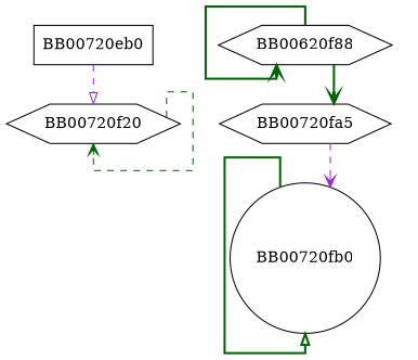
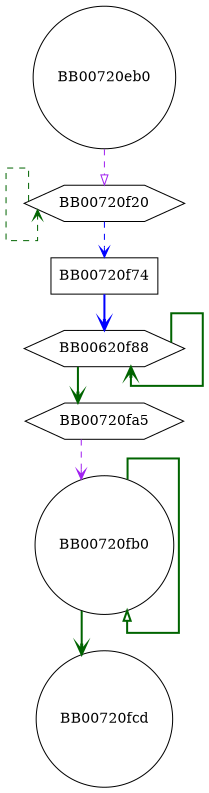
  digraph {
    splines=ortho
    node [shape=hexagon]
    edge [arrowhead=vee color=darkgreen style=bold]
-   BB00720eb0 [shape=box]
+   BB00720eb0 [shape=circle]
    BB00720f20
+   BB00720f74 [shape=box]
    n4 [label=BB00620f88]
    BB00720fa5
    BB00720fb0 [shape=circle]
+   BB00720fcd [shape=circle]
    BB00720eb0 -> BB00720f20 [arrowhead=onormal color=purple style=dashed]
    BB00720f20 -> BB00720f20 [style=dashed]
+   BB00720f20 -> BB00720f74 [color=blue style=dashed]
+   BB00720f74 -> n4 [color=blue]
    n4 -> n4
    n4 -> BB00720fa5
    BB00720fa5 -> BB00720fb0 [color=purple style=dashed]
    BB00720fb0 -> BB00720fb0 [arrowhead=onormal]
+   BB00720fb0 -> BB00720fcd
  }
